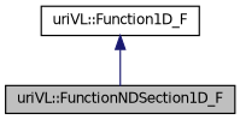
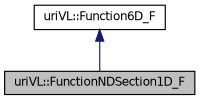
  digraph {
    node [color=black fontname=Helvetica fontsize=10 shape=record style=filled]
    n1 [fillcolor=grey75 fontcolor=black height=0.2 label="uriVL::FunctionNDSection1D_F" width=0.4]
-   n2 [fillcolor=white height=0.2 label="uriVL::Function1D_F" width=0.4]
+   n2 [fillcolor=white height=0.2 label="uriVL::Function6D_F" width=0.4]
    n2 -> n1 [color=midnightblue dir=back fontname=Helvetica fontsize=10 labelfontname=Helvetica labelfontsize=10 style=solid]
  }
